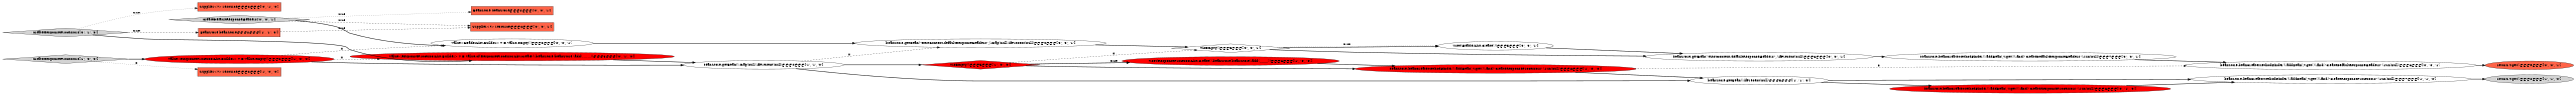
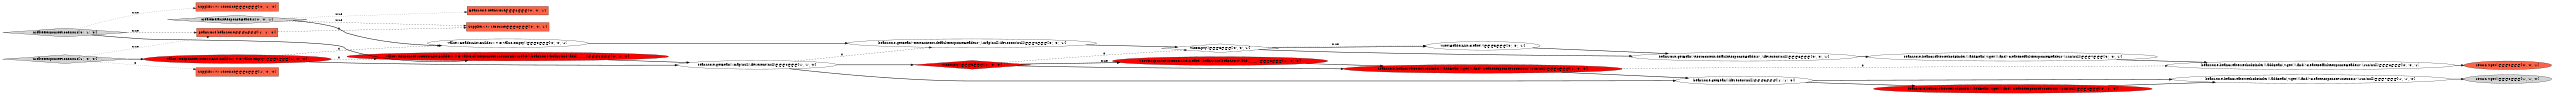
  digraph {
    rankdir=LR
    node [fillcolor=white shape=ellipse style=filled]
    edge [style=bold]
    n1 [label="v.isEmpty()@@@5@@@['0', '0', '1']" shape=diamond]
    n2 [label="v.set(HeaderList.create())@@@5@@@['0', '0', '1']"]
    n3 [label="beanStore.getBean(\"RestContext.defaultResponseHeaders\",).ifPresent(null)@@@6@@@['0', '0', '1']"]
    n4 [label="beanStore.beanCreateMethodFinder().addBean(,v.get()).find(\"createDefaultResponseHeaders\").run(null)@@@7@@@['0', '0', '1']"]
    n5 [fillcolor=lightgray label="return v.get()@@@8@@@['1', '1', '0']"]
    n6 [fillcolor=lightgray label="createResponseProcessors['1', '0', '0']" shape=diamond]
    n7 [fillcolor=tomato label="BeanStore beanStore@@@2@@@['1', '1', '0']" shape=box]
    n8 [fillcolor=red label="Value<ResponseProcessorList.Builder> v = Value.empty()@@@3@@@['1', '0', '0']"]
    n9 [fillcolor=tomato label="Supplier<?> resource@@@2@@@['1', '0', '0']" shape=box]
    n10 [fillcolor=tomato label="Supplier<?> resource@@@2@@@['0', '0', '1']" shape=box]
    n11 [label="Value<HeaderList.Builder> v = Value.empty()@@@3@@@['0', '0', '1']"]
    n12 [label="beanStore.getBean().map(null).ifPresent(null)@@@4@@@['1', '1', '0']"]
    n13 [fillcolor=red label="Value<ResponseProcessorList.Builder> v = Value.of(ResponseProcessorList.create().beanStore(beanStore).add(,,,,,,,,))@@@3@@@['0', '1', '0']"]
    n14 [label="beanStore.getBean(\"RestContext.defaultResponseHeaders\",).map(null).ifPresent(null)@@@4@@@['0', '0', '1']"]
    n15 [fillcolor=tomato label="return v.get()@@@9@@@['0', '0', '1']"]
    n16 [fillcolor=tomato label="BeanStore beanStore@@@2@@@['0', '0', '1']" shape=box]
    n17 [label="beanStore.getBean().ifPresent(null)@@@5@@@['1', '1', '0']"]
    n18 [fillcolor=red label="v.isEmpty()@@@5@@@['1', '0', '0']" shape=diamond]
    n19 [label="beanStore.beanCreateMethodFinder().addBean(,v.get()).find(\"createDefaultResponseHeaders\").run(null)@@@8@@@['0', '0', '1']"]
    n20 [fillcolor=red label="beanStore.beanCreateMethodFinder().addBean(,v.get()).find(\"createResponseProcessors\").run(null)@@@6@@@['0', '1', '0']"]
    n21 [label="beanStore.beanCreateMethodFinder().addBean(,v.get()).find(\"createResponseProcessors\").run(null)@@@7@@@['1', '1', '0']"]
    n22 [fillcolor=red label="beanStore.beanCreateMethodFinder().addBean(,v.get()).find(\"createResponseProcessors\").run(null)@@@8@@@['1', '0', '0']"]
    n23 [fillcolor=red label="v.set(ResponseProcessorList.create().beanStore(beanStore).add(,,,,,,,,))@@@6@@@['1', '0', '0']"]
    n24 [fillcolor=lightgray label="createDefaultResponseHeaders['0', '0', '1']" shape=diamond]
    n25 [fillcolor=lightgray label="createResponseProcessors['0', '1', '0']" shape=diamond]
    n26 [fillcolor=tomato label="Supplier<?> resource@@@2@@@['0', '1', '0']" shape=box]
    n1 -> n2
    n1 -> n2 [label=true style=dotted]
    n1 -> n3
    n2 -> n3
    n3 -> n4
    n4 -> n19
+   n6 -> n7 [label=true style=dotted]
    n6 -> n8
    n6 -> n9 [label=0 style=dotted]
-   n7 -> n10 [label=true style=dashed]
+   n7 -> n10 [label=0 style=dashed]
    n8 -> n11 [label=0 style=dashed]
    n8 -> n12
    n8 -> n13 [label=0 style=dashed]
    n11 -> n14
    n12 -> n14 [label=0 style=dashed]
    n12 -> n17
    n12 -> n18
    n13 -> n12
    n14 -> n1
    n17 -> n20
    n17 -> n21
    n18 -> n1 [label=0 style=dashed]
    n18 -> n22
    n18 -> n23
    n18 -> n23 [label=true style=dotted]
    n19 -> n15
    n20 -> n21
    n21 -> n5
    n22 -> n17
    n22 -> n19 [label=0 style=dashed]
    n23 -> n22
    n24 -> n10 [label=true style=dashed]
    n24 -> n11
    n24 -> n16 [label=true style=dotted]
    n25 -> n7 [label=true style=dashed]
    n25 -> n13
    n25 -> n26 [label=true style=dotted]
  }
